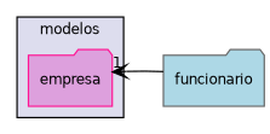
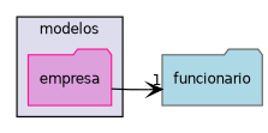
  digraph {
    compound=true
    rankdir=LR
    node [fontname=Helvetica fontsize=10 shape=folder style=filled]
    n1 [fillcolor=plum label=empresa pencolor=black color=deeppink]
    n2 [label=funcionario fillcolor=lightblue color=gray40]
    subgraph cluster_1 {
      bgcolor="#ddddee"
      fontname=Helvetica
      fontsize=10
      label=modelos
      pencolor=black
      n1
    }
-   n2 -> n1 [headlabel=1 labeldistance=1.5 labelfontname=Helvetica labelfontsize=10 arrowhead=vee]
+   n1 -> n2 [headlabel=1 labeldistance=1.5 labelfontname=Helvetica labelfontsize=10 arrowhead=vee]
  }
